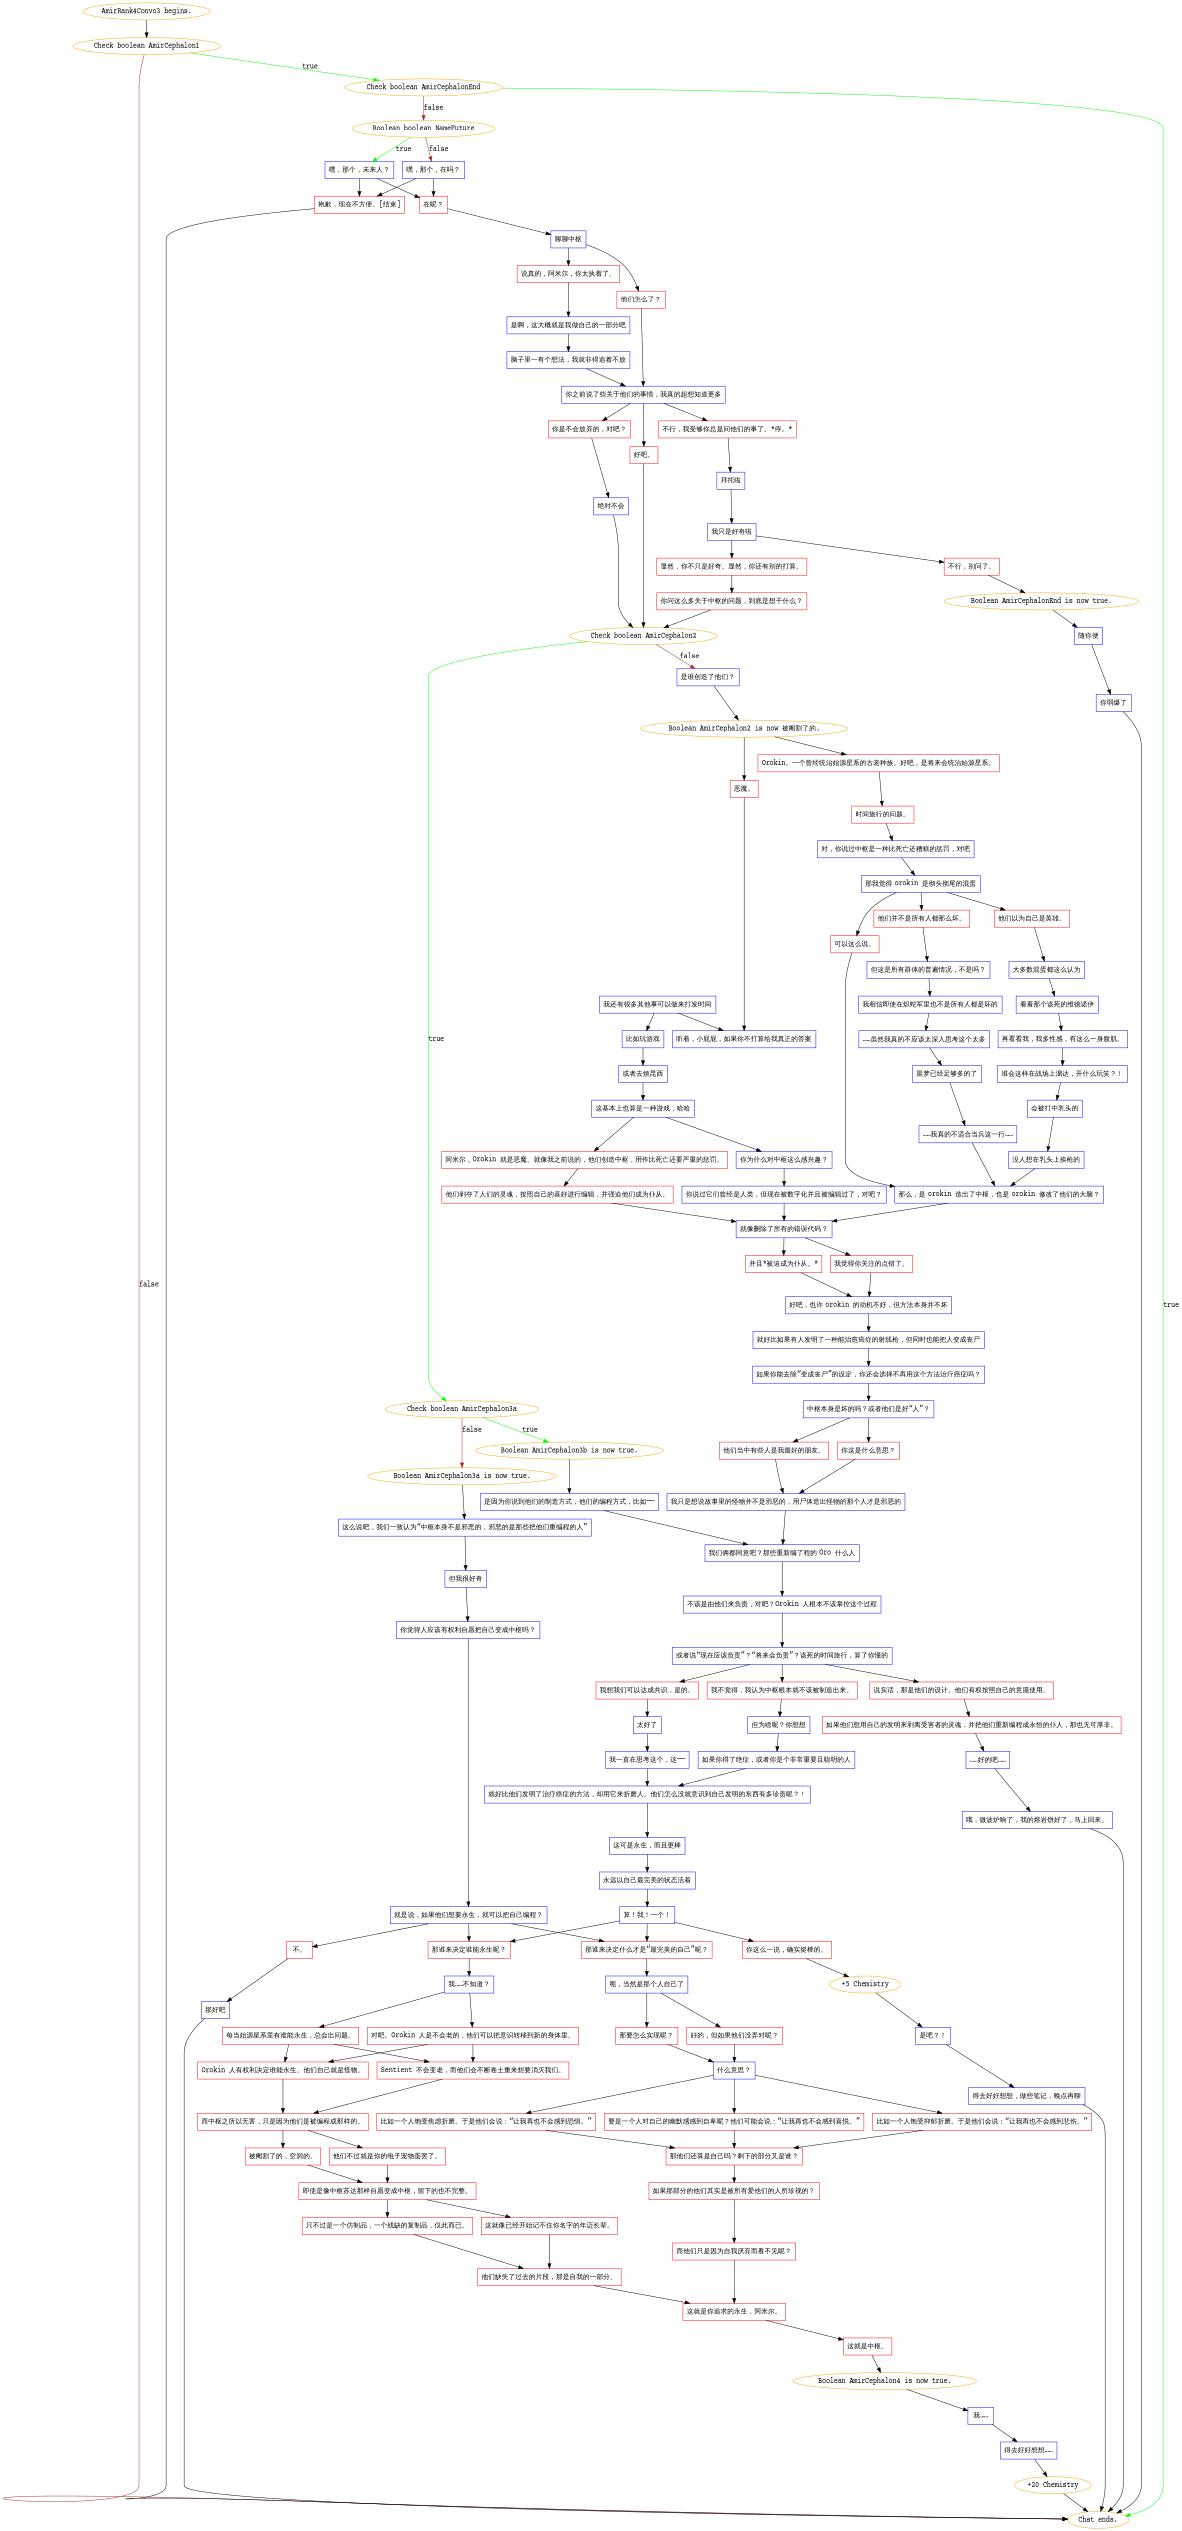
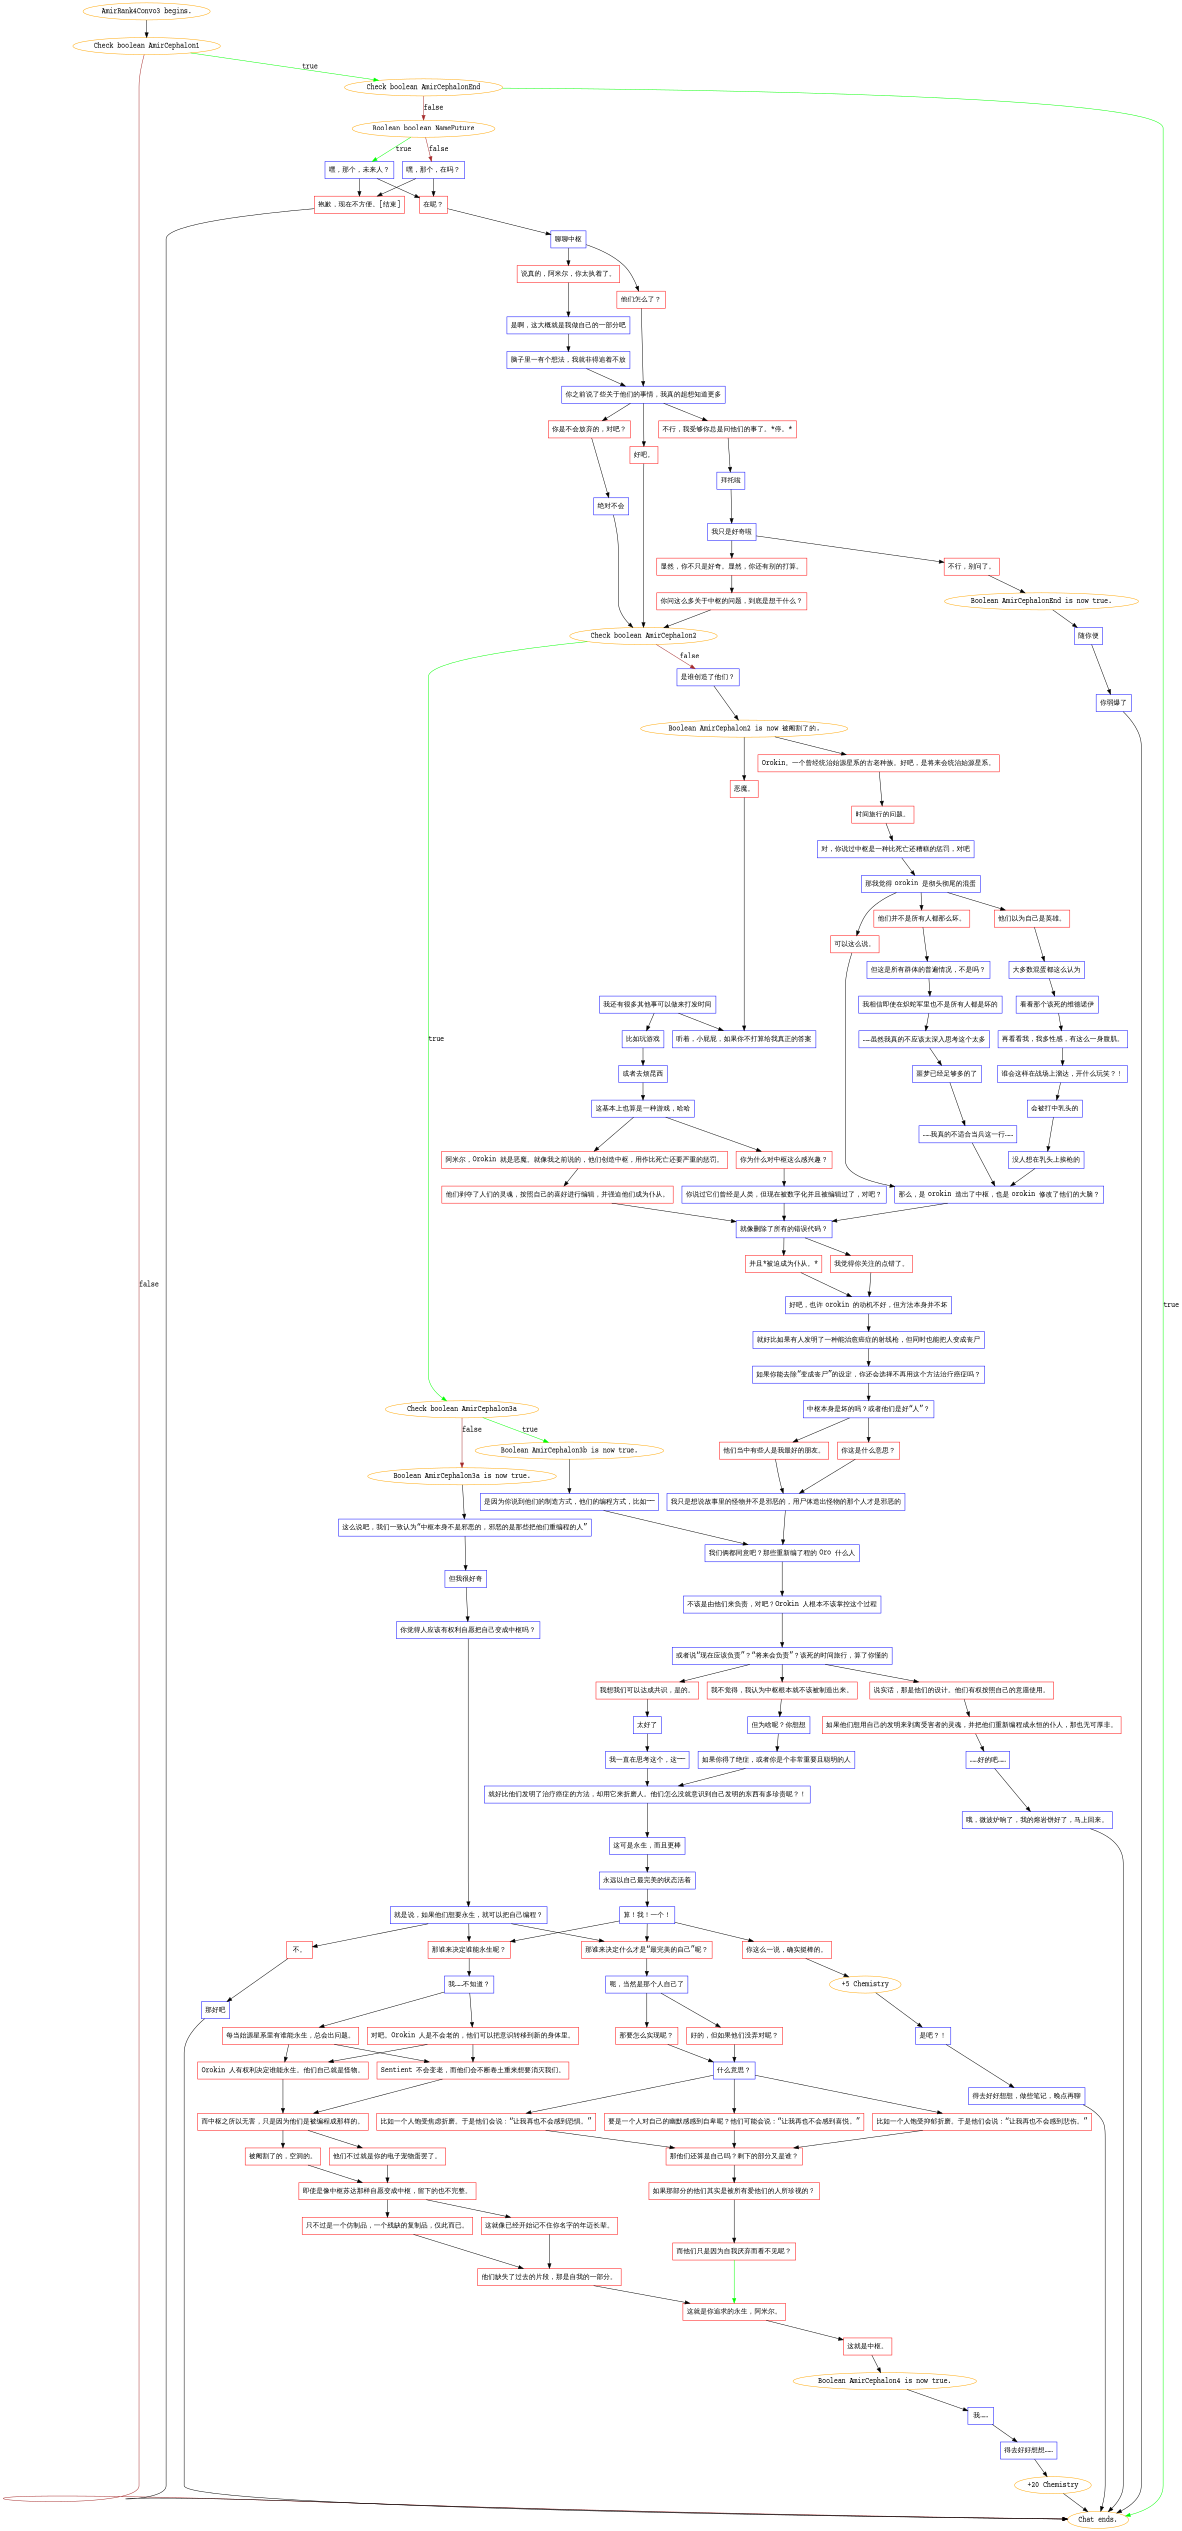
  digraph {
    fontname="Courier Prime"
    node [color=blue fontname="Courier Prime" shape=box]
    edge [fontname="Courier Prime"]
    "AmirRank4Convo3 begins." [color=orange shape=""]
    n2 [color=orange label="Check boolean AmirCephalon1" shape=""]
    n3 [color=orange label="Check boolean AmirCephalonEnd" shape=""]
    "Chat ends." [color=orange shape=""]
    n5 [color=orange label="Boolean boolean NameFuture" shape=""]
    n6 [label="嘿，那个，未来人？"]
    n7 [label="嘿，那个，在吗？"]
    n8 [color=red label="在呢？"]
    n9 [color=red label="抱歉，现在不方便。[结束]"]
    n10 [label="聊聊中枢"]
    n11 [color=red label="说真的，阿米尔，你太执着了。"]
    n12 [color=red label="他们怎么了？"]
    n13 [label="是啊，这大概就是我做自己的一部分吧"]
    n14 [label="你之前说了些关于他们的事情，我真的超想知道更多"]
    n15 [label="脑子里一有个想法，我就非得追着不放"]
    n16 [color=red label="不行，我受够你总是问他们的事了。*停。*"]
    n17 [color=red label="你是不会放弃的，对吧？"]
    n18 [color=red label="好吧。"]
    n19 [label="拜托啦"]
    n20 [label="绝对不会"]
    n21 [color=orange label="Check boolean AmirCephalon2" shape=""]
    n22 [label="我只是好奇啦"]
    n23 [color=orange label="Check boolean AmirCephalon3a" shape=""]
    n24 [label="是谁创造了他们？"]
    n25 [color=red label="显然，你不只是好奇。显然，你还有别的打算。"]
    n26 [color=red label="不行，别问了。"]
    n27 [color=orange label="Boolean AmirCephalon3b is now true." shape=""]
    n28 [color=orange label="Boolean AmirCephalon3a is now true." shape=""]
    n29 [color=orange label="Boolean AmirCephalon2 is now 被阉割了的." shape=""]
    n30 [color=red label="你问这么多关于中枢的问题，到底是想干什么？"]
    n31 [color=orange label="Boolean AmirCephalonEnd is now true." shape=""]
    n32 [label="是因为你说到他们的制造方式，他们的编程方式，比如——"]
    n33 [label="这么说吧，我们一致认为“中枢本身不是邪恶的，邪恶的是那些把他们重编程的人”"]
    n34 [color=red label="恶魔。"]
    n35 [color=red label="Orokin。一个曾经统治始源星系的古老种族。好吧，是将来会统治始源星系。"]
    n36 [label="随你便"]
    n37 [label="我们俩都同意吧？那些重新编了程的 Oro 什么人"]
    n38 [label="但我很好奇"]
    n39 [label="听着，小屁屁，如果你不打算给我真正的答案"]
    n40 [color=red label="时间旅行的问题。"]
    n41 [label="你弱爆了"]
    n42 [label="不该是由他们来负责，对吧？Orokin 人根本不该掌控这个过程"]
    n43 [label="你觉得人应该有权利自愿把自己变成中枢吗？"]
    n44 [label="对，你说过中枢是一种比死亡还糟糕的惩罚，对吧"]
    n45 [label="或者说“现在应该负责”？“将来会负责”？该死的时间旅行，算了你懂的"]
    n46 [label="就是说，如果他们想要永生，就可以把自己编程？"]
    n47 [label="我还有很多其他事可以做来打发时间"]
    n48 [label="比如玩游戏"]
    n49 [label="那我觉得 orokin 是彻头彻尾的混蛋"]
    n50 [color=red label="我想我们可以达成共识，是的。"]
    n51 [color=red label="我不觉得，我认为中枢根本就不该被制造出来。"]
    n52 [color=red label="说实话，那是他们的设计。他们有权按照自己的意愿使用。"]
    n53 [color=red label="那谁来决定什么才是“最完美的自己”呢？"]
    n54 [color=red label="那谁来决定谁能永生呢？"]
    n55 [color=red label="不。"]
    n56 [label="或者去烦昆西"]
    n57 [color=red label="可以这么说。"]
    n58 [color=red label="他们并不是所有人都那么坏。"]
    n59 [color=red label="他们以为自己是英雄。"]
    n60 [label="太好了"]
    n61 [label="但为啥呢？你想想"]
    n62 [color=red label="如果他们想用自己的发明来剥离受害者的灵魂，并把他们重新编程成永恒的仆人，那也无可厚非。"]
    n63 [label="呃，当然是那个人自己了"]
    n64 [label="我……不知道？"]
    n65 [label="那好吧"]
    n66 [label="这基本上也算是一种游戏，哈哈"]
    n67 [label="那么，是 orokin 造出了中枢，也是 orokin 修改了他们的大脑？"]
    n68 [label="但这是所有群体的普遍情况，不是吗？"]
    n69 [label="大多数混蛋都这么认为"]
    n70 [label="我一直在思考这个，这——"]
    n71 [label="如果你得了绝症，或者你是个非常重要且聪明的人"]
    n72 [label="……好的吧……"]
    n73 [color=red label="好的，但如果他们没弄对呢？"]
    n74 [color=red label="那要怎么实现呢？"]
    n75 [color=red label="对吧。Orokin 人是不会老的，他们可以把意识转移到新的身体里。"]
    n76 [color=red label="每当始源星系里有谁能永生，总会出问题。"]
-   n77 [label="你为什么对中枢这么感兴趣？"]
+   n77 [color=red label="你为什么对中枢这么感兴趣？"]
    n78 [color=red label="阿米尔，Orokin 就是恶魔。就像我之前说的，他们创造中枢，用作比死亡还要严重的惩罚。"]
    n79 [label="就像删除了所有的错误代码？"]
    n80 [label="我相信即使在炽蛇军里也不是所有人都是坏的"]
    n81 [label="看看那个该死的维德诺伊"]
    n82 [label="就好比他们发明了治疗癌症的方法，却用它来折磨人。他们怎么没就意识到自己发明的东西有多珍贵呢？！"]
    n83 [label="哦，微波炉响了，我的熔岩饼好了，马上回来。"]
    n84 [label="什么意思？"]
    n85 [color=red label="Orokin 人有权利决定谁能永生。他们自己就是怪物。"]
    n86 [color=red label="Sentient 不会变老，而他们会不断卷土重来想要消灭我们。"]
    n87 [label="你说过它们曾经是人类，但现在被数字化并且被编辑过了，对吧？"]
    n88 [color=red label="他们剥夺了人们的灵魂，按照自己的喜好进行编辑，并强迫他们成为仆从。"]
    n89 [color=red label="我觉得你关注的点错了。"]
    n90 [color=red label="并且*被迫成为仆从。*"]
    n91 [label="……虽然我真的不应该太深入思考这个太多"]
    n92 [label="再看看我，我多性感，有这么一身腹肌。"]
    n93 [label="这可是永生，而且更棒"]
    n94 [color=red label="比如一个人饱受抑郁折磨。于是他们会说：“让我再也不会感到悲伤。”"]
    n95 [color=red label="比如一个人饱受焦虑折磨。于是他们会说：“让我再也不会感到恐惧。”"]
    n96 [color=red label="要是一个人对自己的幽默感感到自卑呢？他们可能会说：“让我再也不会感到喜悦。”"]
    n97 [color=red label="而中枢之所以无害，只是因为他们是被编程成那样的。"]
    n98 [label="好吧，也许 orokin 的动机不好，但方法本身并不坏"]
    n99 [label="噩梦已经足够多的了"]
    n100 [label="谁会这样在战场上溜达，开什么玩笑？！"]
    n101 [label="永远以自己最完美的状态活着"]
    n102 [color=red label="那他们还算是自己吗？剩下的部分又是谁？"]
    n103 [color=red label="被阉割了的，空洞的。"]
    n104 [color=red label="他们不过就是你的电子宠物蛋罢了。"]
    n105 [label="就好比如果有人发明了一种能治愈癌症的射线枪，但同时也能把人变成丧尸"]
    n106 [label="……我真的不适合当兵这一行……"]
    n107 [label="会被打中乳头的"]
    n108 [label="算！我！一个！"]
    n109 [color=red label="如果那部分的他们其实是被所有爱他们的人所珍视的？"]
    n110 [color=red label="即使是像中枢苏达那样自愿变成中枢，留下的也不完整。"]
    n111 [label="如果你能去除“变成丧尸”的设定，你还会选择不再用这个方法治疗癌症吗？"]
    n112 [label="没人想在乳头上挨枪的"]
    n113 [color=red label="你这么一说，确实挺棒的。"]
    n114 [color=red label="而他们只是因为自我厌弃而看不见呢？"]
    n115 [color=red label="只不过是一个仿制品，一个残缺的复制品，仅此而已。"]
    n116 [color=red label="这就像已经开始记不住你名字的年迈长辈。"]
    n117 [label="中枢本身是坏的吗？或者他们是好“人”？"]
    n118 [color=orange label="+5 Chemistry" shape=""]
    n119 [color=red label="这就是你追求的永生，阿米尔。"]
    n120 [color=red label="他们缺失了过去的片段，那是自我的一部分。"]
    n121 [color=red label="他们当中有些人是我最好的朋友。"]
    n122 [color=red label="你这是什么意思？"]
    n123 [label="是吧？！"]
    n124 [color=red label="这就是中枢。"]
    n125 [label="我只是想说故事里的怪物并不是邪恶的，用尸体造出怪物的那个人才是邪恶的"]
    n126 [label="得去好好想想，做些笔记，晚点再聊"]
    n127 [color=orange label="Boolean AmirCephalon4 is now true." shape=""]
    n128 [label="我……"]
    n129 [label="得去好好想想……"]
    n130 [color=orange label="+20 Chemistry" shape=""]
    "AmirRank4Convo3 begins." -> n2
    n2 -> n3 [color=green label=true]
    n2 -> "Chat ends." [color=brown label=false]
    n3 -> "Chat ends." [color=green label=true]
    n3 -> n5 [color=brown label=false]
    n5 -> n6 [color=green label=true]
    n5 -> n7 [color=brown label=false]
    n6 -> n8
    n6 -> n9
    n7 -> n8
    n7 -> n9
    n8 -> n10
    n9 -> "Chat ends."
    n10 -> n11
    n10 -> n12
    n11 -> n13
    n12 -> n14
    n13 -> n15
    n14 -> n16
    n14 -> n17
    n14 -> n18
    n15 -> n14
    n16 -> n19
    n17 -> n20
    n18 -> n21
    n19 -> n22
    n20 -> n21
    n21 -> n23 [color=green label=true]
    n21 -> n24 [color=brown label=false]
    n22 -> n25
    n22 -> n26
    n23 -> n27 [color=green label=true]
    n23 -> n28 [color=brown label=false]
    n24 -> n29
    n25 -> n30
    n26 -> n31
    n27 -> n32
    n28 -> n33
    n29 -> n34
    n29 -> n35
    n30 -> n21
    n31 -> n36
    n32 -> n37
    n33 -> n38
    n34 -> n39
    n35 -> n40
    n36 -> n41
    n37 -> n42
    n38 -> n43
    n40 -> n44
    n41 -> "Chat ends."
    n42 -> n45
    n43 -> n46
    n44 -> n49
    n45 -> n50
    n45 -> n51
    n45 -> n52
    n46 -> n53
    n46 -> n54
    n46 -> n55
    n47 -> n39
    n47 -> n48
    n48 -> n56
    n49 -> n57
    n49 -> n58
    n49 -> n59
    n50 -> n60
    n51 -> n61
    n52 -> n62
    n53 -> n63
    n54 -> n64
    n55 -> n65
    n56 -> n66
    n57 -> n67
    n58 -> n68
    n59 -> n69
    n60 -> n70
    n61 -> n71
    n62 -> n72
    n63 -> n73
    n63 -> n74
    n64 -> n75
    n64 -> n76
    n65 -> "Chat ends."
    n66 -> n77
    n66 -> n78
    n67 -> n79
    n68 -> n80
    n69 -> n81
    n70 -> n82
    n71 -> n82
    n72 -> n83
    n73 -> n84
    n74 -> n84
    n75 -> n85
    n75 -> n86
    n76 -> n85
    n76 -> n86
    n77 -> n87
    n78 -> n88
    n79 -> n89
    n79 -> n90
    n80 -> n91
    n81 -> n92
    n82 -> n93
    n83 -> "Chat ends."
    n84 -> n94
    n84 -> n95
    n84 -> n96
    n85 -> n97
    n86 -> n97
    n87 -> n79
    n88 -> n79
    n89 -> n98
    n90 -> n98
    n91 -> n99
    n92 -> n100
    n93 -> n101
    n94 -> n102
    n95 -> n102
    n96 -> n102
    n97 -> n103
    n97 -> n104
    n98 -> n105
    n99 -> n106
    n100 -> n107
    n101 -> n108
    n102 -> n109
    n103 -> n110
    n104 -> n110
    n105 -> n111
    n106 -> n67
    n107 -> n112
    n108 -> n53
    n108 -> n54
    n108 -> n113
    n109 -> n114
    n110 -> n115
    n110 -> n116
    n111 -> n117
    n112 -> n67
    n113 -> n118
-   n114 -> n119
+   n114 -> n119 [color=green]
    n115 -> n120
    n116 -> n120
    n117 -> n121
    n117 -> n122
    n118 -> n123
    n119 -> n124
    n120 -> n119
    n121 -> n125
    n122 -> n125
    n123 -> n126
    n124 -> n127
    n125 -> n37
    n126 -> "Chat ends."
    n127 -> n128
    n128 -> n129
    n129 -> n130
    n130 -> "Chat ends."
  }
